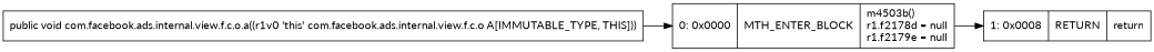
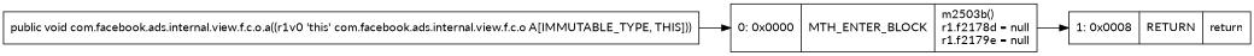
  digraph {
    rankdir=LR
    fontname=Lato
    node [shape=record fontname=Lato]
    edge [fontname=Lato]
-   n1 [label="{0\:\ 0x0000|MTH_ENTER_BLOCK\l|m4503b()\lr1.f2178d = null\lr1.f2179e = null\l}"]
+   n1 [label="{0\:\ 0x0000|MTH_ENTER_BLOCK\l|m2503b()\lr1.f2178d = null\lr1.f2179e = null\l}"]
    n2 [label="{1\:\ 0x0008|RETURN\l|return\l}"]
    n3 [label="{public void com.facebook.ads.internal.view.f.c.o.a((r1v0 'this' com.facebook.ads.internal.view.f.c.o A[IMMUTABLE_TYPE, THIS])) }"]
    n1 -> n2
    n3 -> n1
  }
